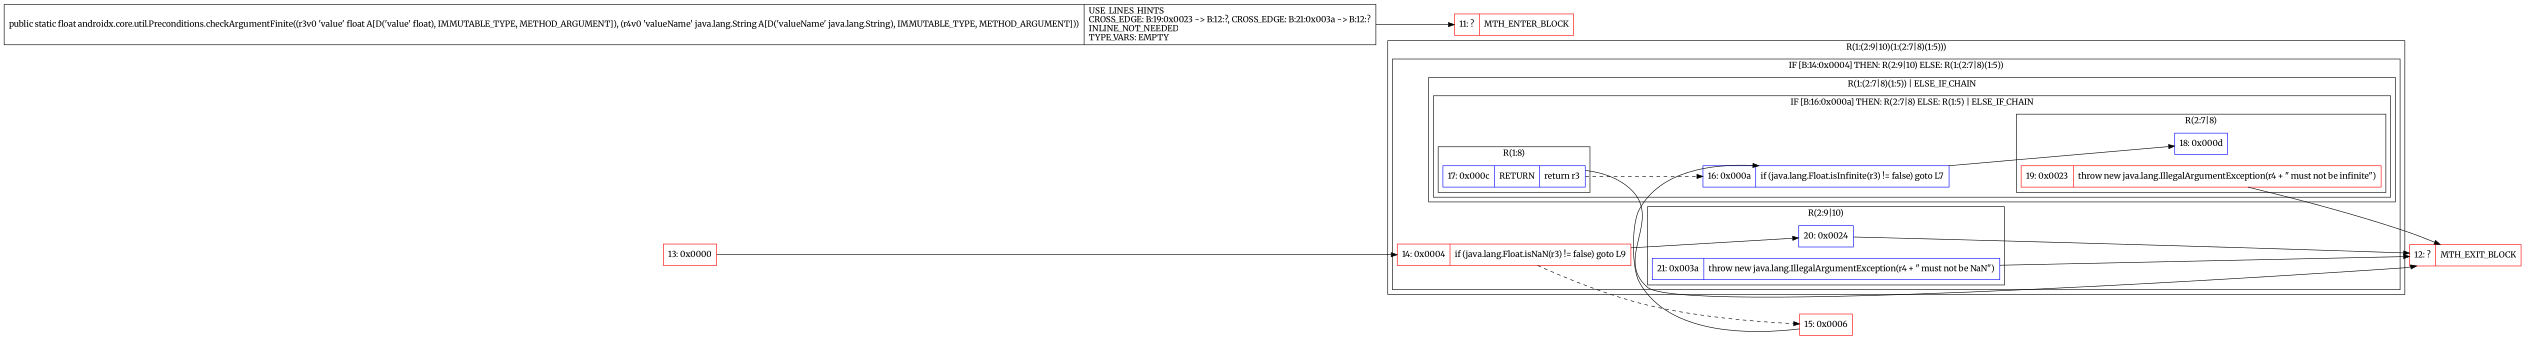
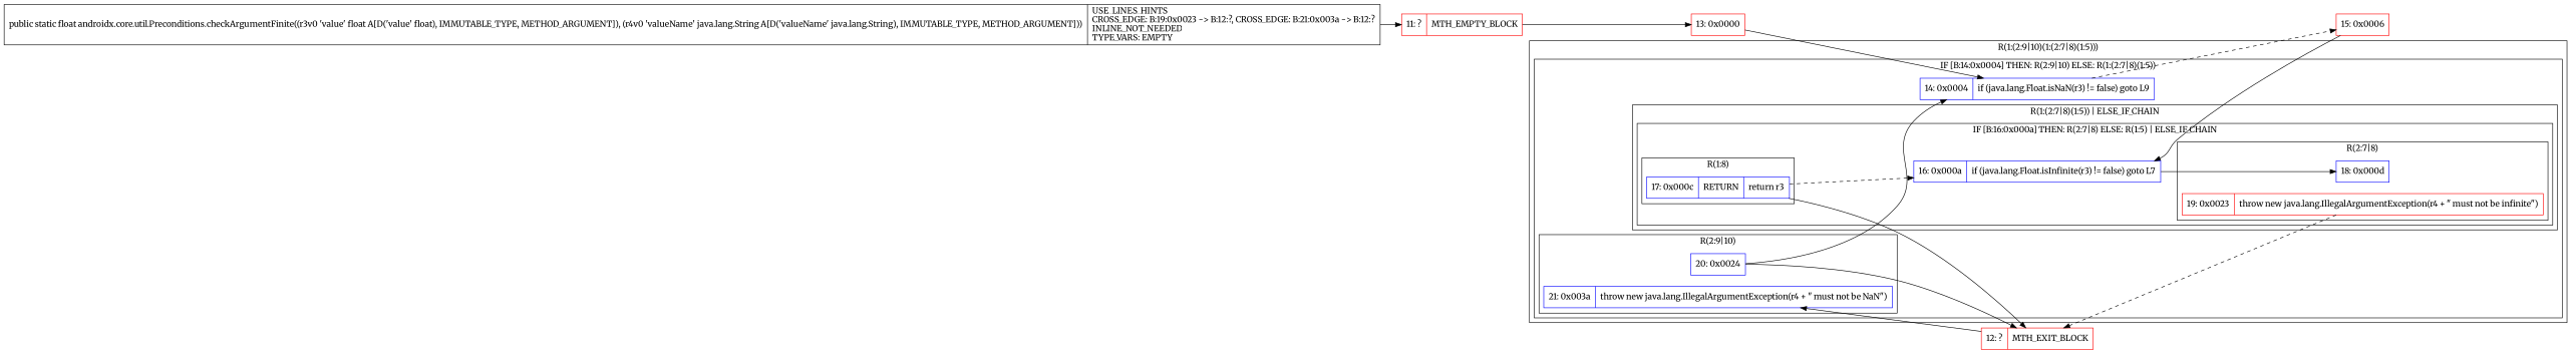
  digraph {
    fontname=Merriweather
    rankdir=LR
    node [color=blue fontname=Merriweather shape=record]
    edge [fontname=Merriweather]
    n1 [label="{20\:\ 0x0024}"]
    n2 [label="{21\:\ 0x003a|throw new java.lang.IllegalArgumentException(r4 + \" must not be NaN\")\l}"]
    n3 [label="{18\:\ 0x000d}"]
    n4 [color=red label="{19\:\ 0x0023|throw new java.lang.IllegalArgumentException(r4 + \" must not be infinite\")\l}"]
    n5 [label="{17\:\ 0x000c|RETURN\l|return r3\l}"]
    n6 [label="{16\:\ 0x000a|if (java.lang.Float.isInfinite(r3) != false) goto L7\l}"]
-   n7 [color=red label="{14\:\ 0x0004|if (java.lang.Float.isNaN(r3) != false) goto L9\l}"]
+   n7 [label="{14\:\ 0x0004|if (java.lang.Float.isNaN(r3) != false) goto L9\l}"]
    n8 [color=red label="{12\:\ ?|MTH_EXIT_BLOCK\l}"]
    n9 [color=red label="{15\:\ 0x0006}"]
-   n10 [color=red label="{11\:\ ?|MTH_ENTER_BLOCK\l}"]
+   n10 [color=red label="{11\:\ ?|MTH_EMPTY_BLOCK\l}"]
    n11 [color=red label="{13\:\ 0x0000}"]
    n12 [label="{public static float androidx.core.util.Preconditions.checkArgumentFinite((r3v0 'value' float A[D('value' float), IMMUTABLE_TYPE, METHOD_ARGUMENT]), (r4v0 'valueName' java.lang.String A[D('valueName' java.lang.String), IMMUTABLE_TYPE, METHOD_ARGUMENT]))  | USE_LINES_HINTS\lCROSS_EDGE: B:19:0x0023 \-\> B:12:?, CROSS_EDGE: B:21:0x003a \-\> B:12:?\lINLINE_NOT_NEEDED\lTYPE_VARS: EMPTY\l}" color=""]
    subgraph cluster_1 {
      label="R(1:(2:9|10)(1:(2:7|8)(1:5)))"
      subgraph cluster_2 {
        label="IF [B:14:0x0004] THEN: R(2:9|10) ELSE: R(1:(2:7|8)(1:5))"
        n7
        subgraph cluster_3 {
          label="R(2:9|10)"
          n1
          n2
        }
        subgraph cluster_4 {
          label="R(1:(2:7|8)(1:5)) | ELSE_IF_CHAIN\l"
          subgraph cluster_5 {
            label="IF [B:16:0x000a] THEN: R(2:7|8) ELSE: R(1:5) | ELSE_IF_CHAIN\l"
            n6
            subgraph cluster_6 {
              label="R(2:7|8)"
              n3
              n4
            }
            subgraph cluster_7 {
              label="R(1:8)"
              n5
            }
          }
        }
      }
    }
    n1 -> n8
-   n2 -> n8
-   n4 -> n8
+   n8 -> n2
+   n4 -> n8 [style=dashed]
    n5 -> n6 [style=dashed]
    n5 -> n8
    n6 -> n3
-   n7 -> n1
+   n1 -> n7
    n7 -> n9 [style=dashed]
    n9 -> n6
+   n10 -> n11
    n11 -> n7
    n12 -> n10
  }
